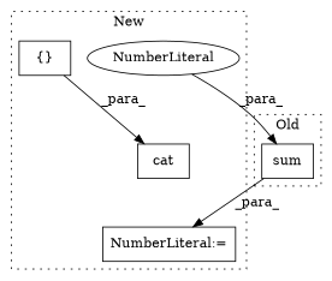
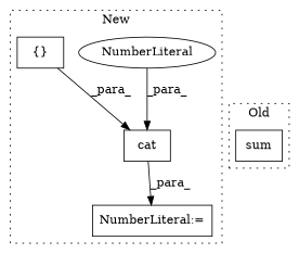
  digraph {
    node [a=32 l=1 shape=box]
    n1 [l="4,1" label=cat s="2375,2529"]
    n2 [a=4 l="1,1" label="{}" s="2388,2526"]
    n3 [a=7 label="NumberLiteral:=" s=2537]
    n4 [a=34 label=NumberLiteral s=2528 shape=ellipse]
    n5 [l=5 label=sum s=2124]
    subgraph cluster_1 {
      label=New
      style=dotted
      n1
      n2
      n3
      n4
    }
    subgraph cluster_2 {
      label=Old
      style=dotted
      n5
    }
-   n5 -> n3 [label=_para_]
+   n1 -> n3 [label=_para_]
    n2 -> n1 [label=_para_]
-   n4 -> n5 [label=_para_]
+   n4 -> n1 [label=_para_]
  }
